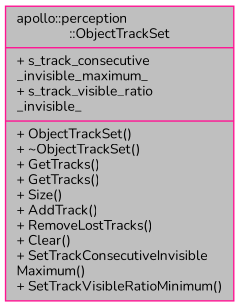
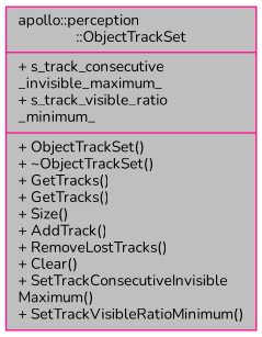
  digraph {
    fontname=Nunito
-   n1 [color=deeppink fillcolor=grey75 fontcolor=black fontname=Nunito fontsize=10 height=0.2 label="{apollo::perception\l::ObjectTrackSet\n|+ s_track_consecutive\l_invisible_maximum_\l+ s_track_visible_ratio\l_invisible_\l|+ ObjectTrackSet()\l+ ~ObjectTrackSet()\l+ GetTracks()\l+ GetTracks()\l+ Size()\l+ AddTrack()\l+ RemoveLostTracks()\l+ Clear()\l+ SetTrackConsecutiveInvisible\lMaximum()\l+ SetTrackVisibleRatioMinimum()\l}" shape=record style=filled width=0.4]
+   n1 [color=deeppink fillcolor=grey75 fontcolor=black fontname=Nunito fontsize=10 height=0.2 label="{apollo::perception\l::ObjectTrackSet\n|+ s_track_consecutive\l_invisible_maximum_\l+ s_track_visible_ratio\l_minimum_\l|+ ObjectTrackSet()\l+ ~ObjectTrackSet()\l+ GetTracks()\l+ GetTracks()\l+ Size()\l+ AddTrack()\l+ RemoveLostTracks()\l+ Clear()\l+ SetTrackConsecutiveInvisible\lMaximum()\l+ SetTrackVisibleRatioMinimum()\l}" shape=record style=filled width=0.4]
  }
